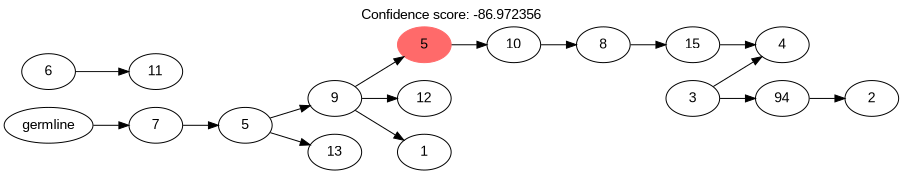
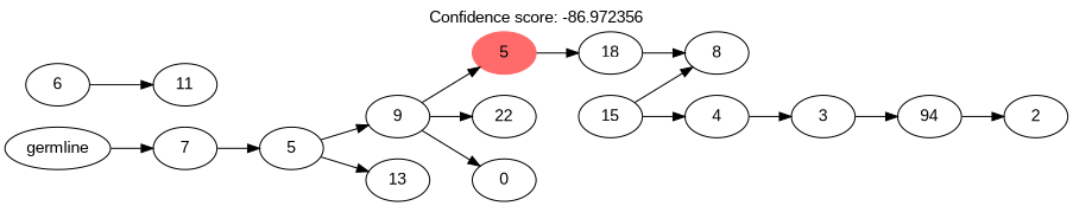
  digraph {
    fontname="Liberation Sans"
    label="Confidence score: -86.972356"
    labelloc=t
    rankdir=LR
    node [fontname="Liberation Sans"]
    edge [fontname="Liberation Sans"]
    n1 [label=8]
    n2 [label=15]
    n3 [label=4]
-   n4 [label=10]
+   n4 [label=18]
    n5 [color=indianred1 label=5 style=filled]
    n6 [label=94]
    n7 [label=2]
    n8 [label=3]
    n9 [label=11]
    n10 [label=6]
-   n11 [label=12]
+   n11 [label=22]
    n12 [label=9]
-   n13 [label=1]
+   n13 [label=0]
    n14 [label=13]
    n15 [label=5]
    n16 [label=7]
    n17 [label=germline]
-   n1 -> n2
+   n2 -> n1
    n2 -> n3
-   n8 -> n3
+   n3 -> n8
    n4 -> n1
    n5 -> n4
    n6 -> n7
    n8 -> n6
    n10 -> n9
    n12 -> n5
    n12 -> n11
    n12 -> n13
    n15 -> n12
    n15 -> n14
    n16 -> n15
    n17 -> n16
  }
